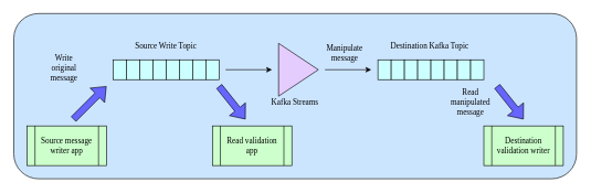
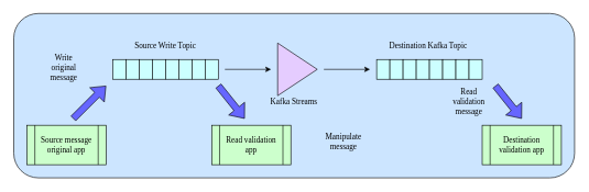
  <mxCell id="0" />
  <mxCell id="1" parent="0" />
  <mxCell id="2" value="" style="rounded=1;whiteSpace=wrap;html=1;fillColor=#CCE5FF;fontFamily=Lucida Console;" vertex="1" parent="1"><mxGeometry x="20" width="850" height="250" as="geometry" y="20" /></mxCell>
- <mxCell id="3" value="Source message writer app" style="shape=process;whiteSpace=wrap;html=1;backgroundOutline=1;fontFamily=Lucida Console;fillColor=#CCFFCC;" vertex="1" parent="1"><mxGeometry y="190" width="120" height="60" as="geometry" x="40" /></mxCell>
+ <mxCell id="3" value="Source message original app" style="shape=process;whiteSpace=wrap;html=1;backgroundOutline=1;fontFamily=Lucida Console;fillColor=#CCFFCC;" vertex="1" parent="1"><mxGeometry y="190" width="120" height="60" as="geometry" x="40" /></mxCell>
  <mxCell id="4" value="Source Write Topic" style="text;html=1;strokeColor=none;fillColor=none;align=center;verticalAlign=middle;whiteSpace=wrap;rounded=0;fontFamily=Lucida Console;" vertex="1" parent="1"><mxGeometry x="185" y="60" width="130" height="20" as="geometry" /></mxCell>
  <mxCell id="5" value="Destination Kafka Topic" style="text;html=1;strokeColor=none;fillColor=none;align=center;verticalAlign=middle;whiteSpace=wrap;rounded=0;fontFamily=Lucida Console;" vertex="1" parent="1"><mxGeometry x="571" y="60" width="155" height="20" as="geometry" /></mxCell>
  <mxCell id="6" value="" style="shape=flexArrow;endArrow=classic;html=1;fontFamily=Lucida Console;fillColor=#6666FF;" edge="1" parent="1"><mxGeometry width="50" height="50" relative="1" as="geometry"><mxPoint x="110" y="180" as="sourcePoint" /><mxPoint x="160" y="130" as="targetPoint" /></mxGeometry></mxCell>
  <mxCell id="7" value="Write original message" style="text;html=1;strokeColor=none;fillColor=none;align=center;verticalAlign=middle;whiteSpace=wrap;rounded=0;fontFamily=Lucida Console;" vertex="1" parent="1"><mxGeometry x="76" y="92" width="40" height="20" as="geometry" /></mxCell>
  <mxCell id="8" value="Read validation app" style="shape=process;whiteSpace=wrap;html=1;backgroundOutline=1;fontFamily=Lucida Console;fillColor=#CCFFCC;" vertex="1" parent="1"><mxGeometry x="320" y="190" width="120" height="60" as="geometry" /></mxCell>
  <mxCell id="9" value="" style="triangle;whiteSpace=wrap;html=1;fontFamily=Lucida Console;fillColor=#E5CCFF;" vertex="1" parent="1"><mxGeometry x="420" y="65" width="60" height="80" as="geometry" /></mxCell>
  <mxCell id="10" value="" style="endArrow=classic;html=1;fontFamily=Lucida Console;" edge="1" parent="1"><mxGeometry width="50" height="50" relative="1" as="geometry"><mxPoint x="340" y="105" as="sourcePoint" /><mxPoint x="410" y="105" as="targetPoint" /></mxGeometry></mxCell>
  <mxCell id="11" value="" style="endArrow=classic;html=1;fontFamily=Lucida Console;" edge="1" parent="1"><mxGeometry x="-0.143" y="25" width="50" height="50" relative="1" as="geometry"><mxPoint x="490" y="105" as="sourcePoint" /><mxPoint x="560" y="105" as="targetPoint" /><mxPoint as="offset" /></mxGeometry></mxCell>
  <mxCell id="12" value="Kafka Streams" style="text;html=1;strokeColor=none;fillColor=none;align=center;verticalAlign=middle;whiteSpace=wrap;rounded=0;fontFamily=Lucida Console;" vertex="1" parent="1"><mxGeometry x="395" y="145" width="100" height="20" as="geometry" /></mxCell>
  <mxCell id="13" value="" style="shape=flexArrow;endArrow=classic;html=1;fontFamily=Lucida Console;fillColor=#6666FF;" edge="1" parent="1"><mxGeometry width="50" height="50" relative="1" as="geometry"><mxPoint x="330" y="130" as="sourcePoint" /><mxPoint x="370" y="180" as="targetPoint" /></mxGeometry></mxCell>
- <mxCell id="14" value="Destination validation writer" style="shape=process;whiteSpace=wrap;html=1;backgroundOutline=1;fontFamily=Lucida Console;fillColor=#CCFFCC;" vertex="1" parent="1"><mxGeometry x="730" y="190" width="120" height="60" as="geometry" /></mxCell>
+ <mxCell id="14" value="Destination validation app" style="shape=process;whiteSpace=wrap;html=1;backgroundOutline=1;fontFamily=Lucida Console;fillColor=#CCFFCC;" vertex="1" parent="1"><mxGeometry x="730" y="190" width="120" height="60" as="geometry" /></mxCell>
  <mxCell id="15" value="" style="shape=flexArrow;endArrow=classic;html=1;fontFamily=Lucida Console;fillColor=#6666FF;" edge="1" parent="1"><mxGeometry width="50" height="50" relative="1" as="geometry"><mxPoint x="750" y="130" as="sourcePoint" /><mxPoint x="790" y="180" as="targetPoint" /></mxGeometry></mxCell>
- <mxCell id="16" value="Read manipulated message" style="text;html=1;strokeColor=none;fillColor=none;align=center;verticalAlign=middle;whiteSpace=wrap;rounded=0;fontFamily=Lucida Console;" vertex="1" parent="1"><mxGeometry x="690" y="144" width="40" height="20" as="geometry" /></mxCell>
- <mxCell id="17" value="&lt;div&gt;Manipulate&lt;/div&gt;&lt;div&gt;message&lt;br&gt;&lt;/div&gt;" style="text;html=1;strokeColor=none;fillColor=none;align=center;verticalAlign=middle;whiteSpace=wrap;rounded=0;fontFamily=Lucida Console;" vertex="1" parent="1"><mxGeometry x="500" y="70" width="40" height="20" as="geometry" /></mxCell>
+ <mxCell id="16" value="Read validation message" style="text;html=1;strokeColor=none;fillColor=none;align=center;verticalAlign=middle;whiteSpace=wrap;rounded=0;fontFamily=Lucida Console;" vertex="1" parent="1"><mxGeometry x="690" y="144" width="40" height="20" as="geometry" /></mxCell>
+ <mxCell id="17" value="&lt;div&gt;Manipulate&lt;/div&gt;&lt;div&gt;message&lt;br&gt;&lt;/div&gt;" style="text;html=1;strokeColor=none;fillColor=none;align=center;verticalAlign=middle;whiteSpace=wrap;rounded=0;fontFamily=Lucida Console;" vertex="1" parent="1"><mxGeometry x="500" y="205" width="40" height="20" as="geometry" /></mxCell>
  <mxCell id="18" value="" style="rounded=0;whiteSpace=wrap;html=1;fontFamily=Lucida Console;fillColor=#CCFFFF;" vertex="1" parent="1"><mxGeometry x="570" y="90" width="20" height="30" as="geometry" /></mxCell>
  <mxCell id="19" value="" style="rounded=0;whiteSpace=wrap;html=1;fontFamily=Lucida Console;fillColor=#CCFFFF;" vertex="1" parent="1"><mxGeometry x="590" y="90" width="20" height="30" as="geometry" /></mxCell>
  <mxCell id="20" value="" style="rounded=0;whiteSpace=wrap;html=1;fontFamily=Lucida Console;fillColor=#CCFFFF;" vertex="1" parent="1"><mxGeometry x="610" y="90" width="20" height="30" as="geometry" /></mxCell>
  <mxCell id="21" value="" style="rounded=0;whiteSpace=wrap;html=1;fontFamily=Lucida Console;fillColor=#CCFFFF;" vertex="1" parent="1"><mxGeometry x="630" y="90" width="20" height="30" as="geometry" /></mxCell>
  <mxCell id="22" value="" style="rounded=0;whiteSpace=wrap;html=1;fontFamily=Lucida Console;fillColor=#CCFFFF;" vertex="1" parent="1"><mxGeometry x="650" y="90" width="20" height="30" as="geometry" /></mxCell>
  <mxCell id="23" value="" style="rounded=0;whiteSpace=wrap;html=1;fontFamily=Lucida Console;fillColor=#CCFFFF;" vertex="1" parent="1"><mxGeometry x="670" y="90" width="20" height="30" as="geometry" /></mxCell>
  <mxCell id="24" value="" style="rounded=0;whiteSpace=wrap;html=1;fontFamily=Lucida Console;fillColor=#CCFFFF;" vertex="1" parent="1"><mxGeometry x="690" y="90" width="20" height="30" as="geometry" /></mxCell>
  <mxCell id="25" value="" style="rounded=0;whiteSpace=wrap;html=1;fontFamily=Lucida Console;fillColor=#CCFFFF;" vertex="1" parent="1"><mxGeometry x="710" y="90" width="20" height="30" as="geometry" /></mxCell>
  <mxCell id="26" value="" style="rounded=0;whiteSpace=wrap;html=1;fontFamily=Lucida Console;fillColor=#CCFFFF;" vertex="1" parent="1"><mxGeometry x="170" y="90" width="20" height="30" as="geometry" /></mxCell>
  <mxCell id="27" value="" style="rounded=0;whiteSpace=wrap;html=1;fontFamily=Lucida Console;fillColor=#CCFFFF;" vertex="1" parent="1"><mxGeometry x="190" y="90" width="20" height="30" as="geometry" /></mxCell>
  <mxCell id="28" value="" style="rounded=0;whiteSpace=wrap;html=1;fontFamily=Lucida Console;fillColor=#CCFFFF;" vertex="1" parent="1"><mxGeometry x="210" y="90" width="20" height="30" as="geometry" /></mxCell>
  <mxCell id="29" value="" style="rounded=0;whiteSpace=wrap;html=1;fontFamily=Lucida Console;fillColor=#CCFFFF;" vertex="1" parent="1"><mxGeometry x="230" y="90" width="20" height="30" as="geometry" /></mxCell>
  <mxCell id="30" value="" style="rounded=0;whiteSpace=wrap;html=1;fontFamily=Lucida Console;fillColor=#CCFFFF;" vertex="1" parent="1"><mxGeometry x="250" y="90" width="20" height="30" as="geometry" /></mxCell>
  <mxCell id="31" value="" style="rounded=0;whiteSpace=wrap;html=1;fontFamily=Lucida Console;fillColor=#CCFFFF;" vertex="1" parent="1"><mxGeometry x="270" y="90" width="20" height="30" as="geometry" /></mxCell>
  <mxCell id="32" value="" style="rounded=0;whiteSpace=wrap;html=1;fontFamily=Lucida Console;fillColor=#CCFFFF;" vertex="1" parent="1"><mxGeometry x="290" y="90" width="20" height="30" as="geometry" /></mxCell>
  <mxCell id="33" value="" style="rounded=0;whiteSpace=wrap;html=1;fontFamily=Lucida Console;fillColor=#CCFFFF;" vertex="1" parent="1"><mxGeometry x="310" y="90" width="20" height="30" as="geometry" /></mxCell>
